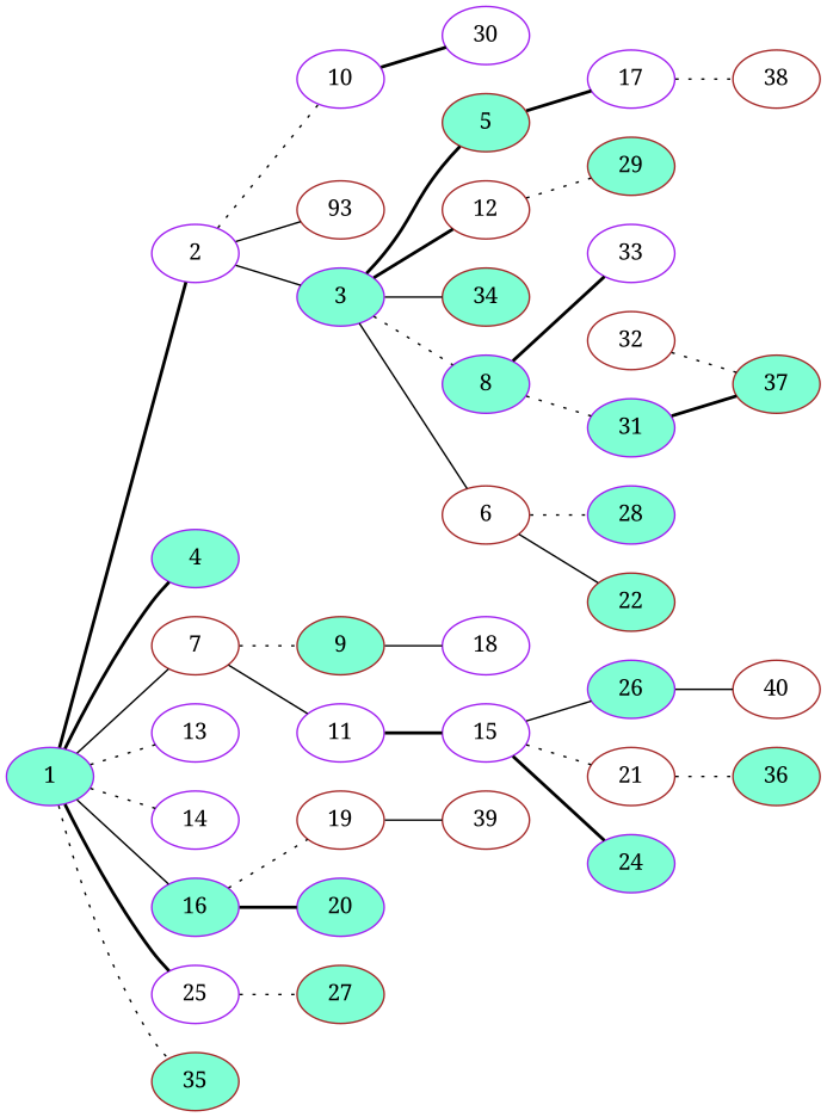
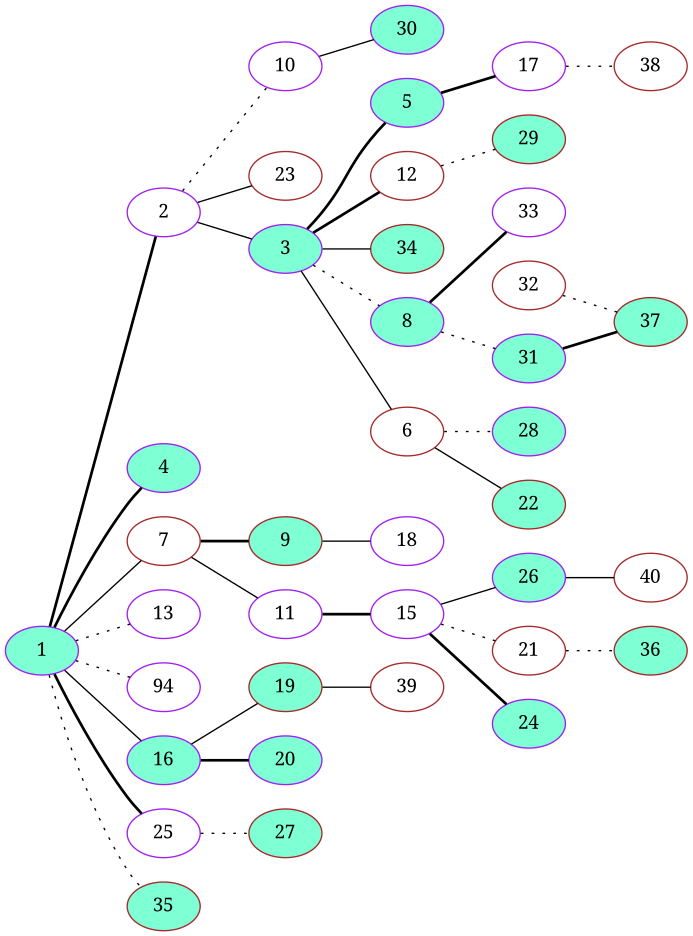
  graph {
    fontname="Noto Serif"
    rankdir=LR
    node [color=purple fillcolor=aquamarine fontname="Noto Serif" style=filled]
    edge [fontname="Noto Serif" style=bold]
    1
    2 [fillcolor=white]
    4
    7 [color=brown fillcolor=white]
    13 [fillcolor=white]
-   14 [fillcolor=white]
+   14 [fillcolor=white label=94]
    16
    25 [fillcolor=white]
    35 [color=brown]
    3
    10 [fillcolor=white]
-   23 [color=brown fillcolor=white label=93]
+   23 [color=brown fillcolor=white]
    9 [color=brown]
    11 [fillcolor=white]
-   19 [color=brown fillcolor=white]
+   19 [color=brown]
    20
    27 [color=brown]
-   5 [color=brown]
+   5
    6 [color=brown fillcolor=white]
    8
    12 [color=brown fillcolor=white]
    34 [color=brown]
-   30 [fillcolor=white]
+   30
    18 [fillcolor=white]
    15 [fillcolor=white]
    39 [color=brown fillcolor=white]
    17 [fillcolor=white]
    22 [color=brown]
    28
    31
    33 [fillcolor=white]
    29 [color=brown]
    38 [color=brown fillcolor=white]
    37 [color=brown]
    21 [color=brown fillcolor=white]
    24
    26
    32 [color=brown fillcolor=white]
    36 [color=brown]
    40 [color=brown fillcolor=white]
    1 -- 2
    1 -- 4
    1 -- 7 [style=solid]
    1 -- 13 [style=dotted]
    1 -- 14 [style=dotted]
    1 -- 16 [style=solid]
    1 -- 25
    1 -- 35 [style=dotted]
    2 -- 3 [style=solid]
    2 -- 10 [style=dotted]
    2 -- 23 [style=solid]
-   7 -- 9 [style=dotted]
+   7 -- 9
    7 -- 11 [style=solid]
-   16 -- 19 [style=dotted]
+   16 -- 19 [style=solid]
    16 -- 20
    25 -- 27 [style=dotted]
    3 -- 5
    3 -- 6 [style=solid]
    3 -- 8 [style=dotted]
    3 -- 12
    3 -- 34 [style=solid]
-   10 -- 30
+   10 -- 30 [style=solid]
    9 -- 18 [style=solid]
    11 -- 15
    19 -- 39 [style=solid]
    5 -- 17
    6 -- 22 [style=solid]
    6 -- 28 [style=dotted]
    8 -- 31 [style=dotted]
    8 -- 33
    12 -- 29 [style=dotted]
    15 -- 21 [style=dotted]
    15 -- 24
    15 -- 26 [style=solid]
    17 -- 38 [style=dotted]
    31 -- 37
    21 -- 36 [style=dotted]
    26 -- 40 [style=solid]
    32 -- 37 [style=dotted]
  }
